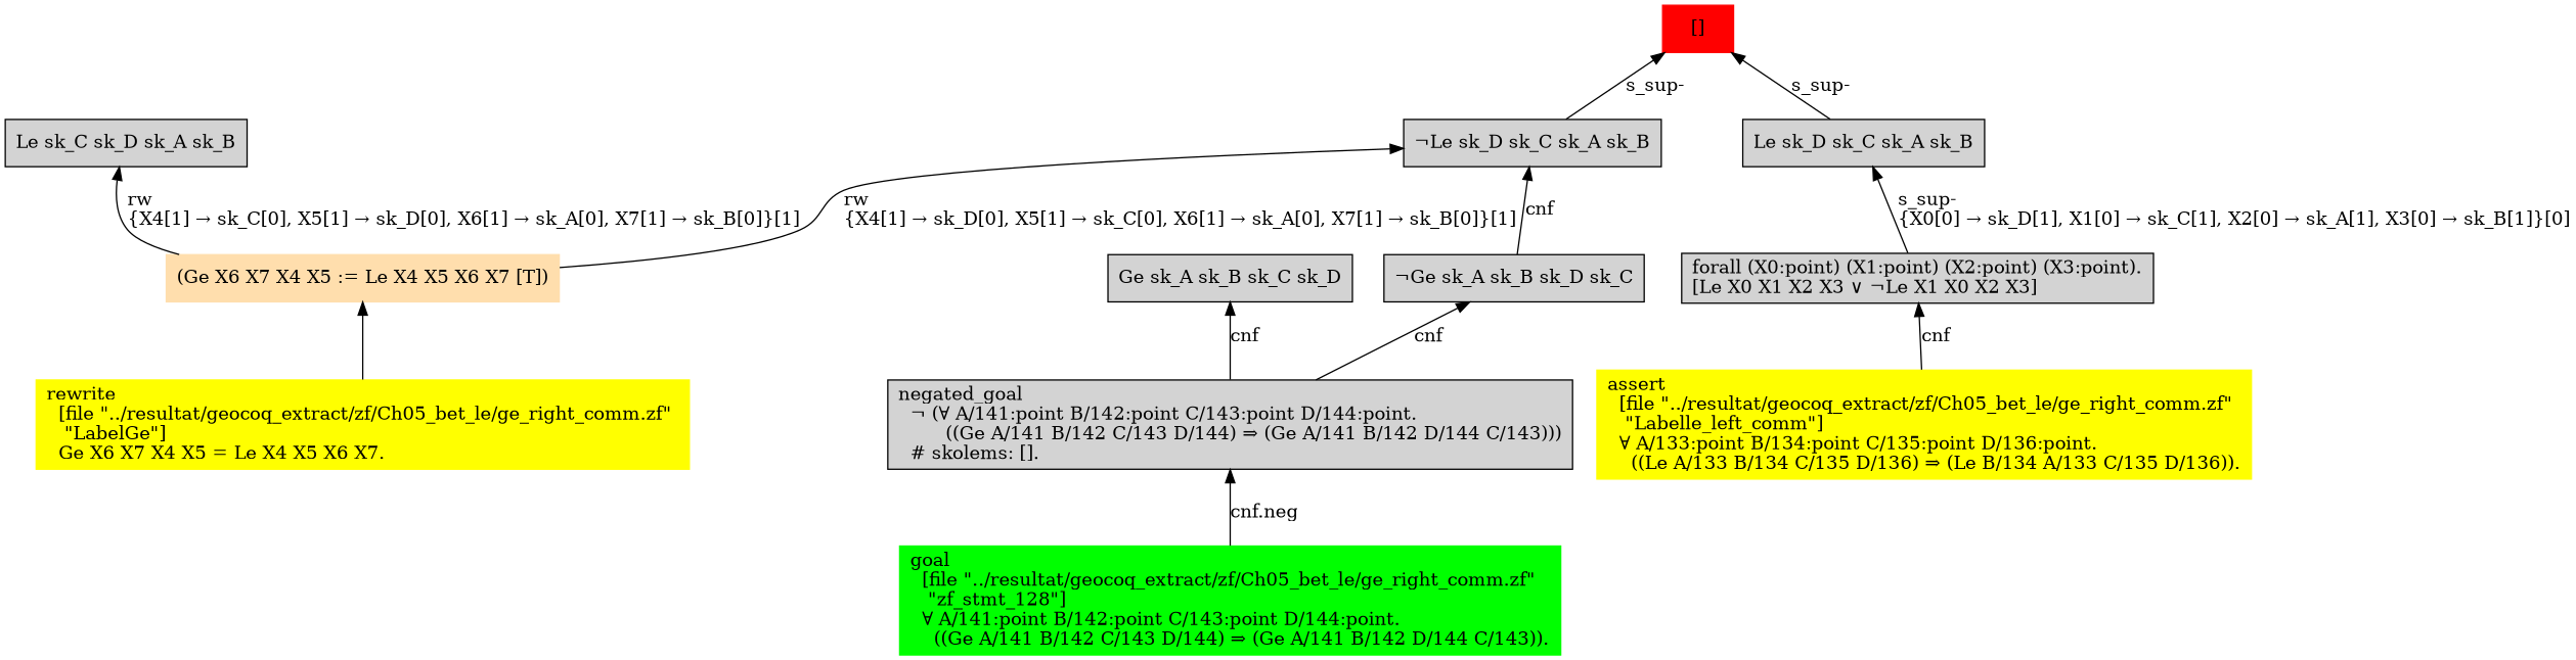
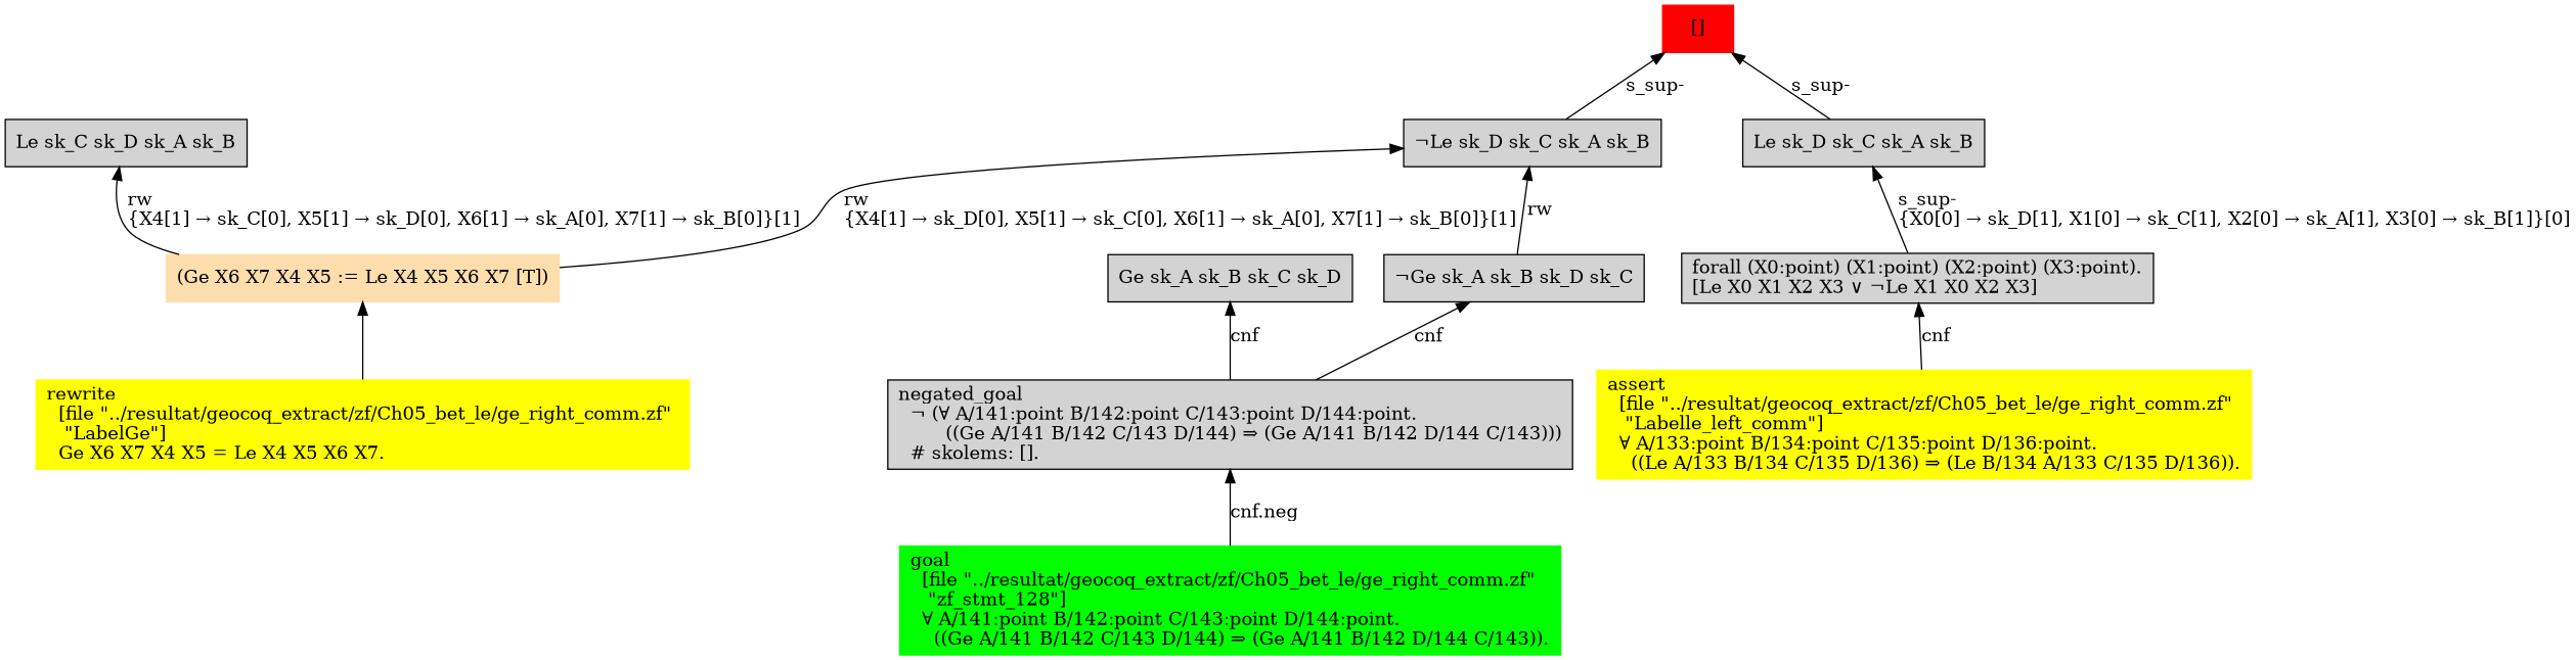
  digraph {
    node [shape=box style=filled]
    edge [dir=back]
    n1 [color=red label="[]"]
    n2 [label="¬Le sk_D sk_C sk_A sk_B\l"]
    n3 [label="Le sk_D sk_C sk_A sk_B\l"]
    n4 [color=navajowhite label="(Ge X6 X7 X4 X5 := Le X4 X5 X6 X7 [T])\l"]
    n5 [label="¬Ge sk_A sk_B sk_D sk_C\l"]
    n6 [label="forall (X0:point) (X1:point) (X2:point) (X3:point).\l[Le X0 X1 X2 X3 ∨ ¬Le X1 X0 X2 X3]\l"]
    n7 [color=yellow label="rewrite\l  [file \"../resultat/geocoq_extract/zf/Ch05_bet_le/ge_right_comm.zf\" \l   \"LabelGe\"]\l  Ge X6 X7 X4 X5 = Le X4 X5 X6 X7.\l"]
    n8 [label="negated_goal\l  ¬ (∀ A/141:point B/142:point C/143:point D/144:point.\l        ((Ge A/141 B/142 C/143 D/144) ⇒ (Ge A/141 B/142 D/144 C/143)))\l  # skolems: [].\l"]
    n9 [color=green label="goal\l  [file \"../resultat/geocoq_extract/zf/Ch05_bet_le/ge_right_comm.zf\" \l   \"zf_stmt_128\"]\l  ∀ A/141:point B/142:point C/143:point D/144:point.\l    ((Ge A/141 B/142 C/143 D/144) ⇒ (Ge A/141 B/142 D/144 C/143)).\l"]
    n10 [color=yellow label="assert\l  [file \"../resultat/geocoq_extract/zf/Ch05_bet_le/ge_right_comm.zf\" \l   \"Labelle_left_comm\"]\l  ∀ A/133:point B/134:point C/135:point D/136:point.\l    ((Le A/133 B/134 C/135 D/136) ⇒ (Le B/134 A/133 C/135 D/136)).\l"]
    n11 [label="Le sk_C sk_D sk_A sk_B\l"]
    n12 [label="Ge sk_A sk_B sk_C sk_D\l"]
    n1 -> n2 [label="s_sup-\l"]
    n1 -> n3 [label="s_sup-\l"]
    n2 -> n4 [label="rw\l\{X4[1] → sk_D[0], X5[1] → sk_C[0], X6[1] → sk_A[0], X7[1] → sk_B[0]\}[1]\l"]
-   n2 -> n5 [label=cnf]
+   n2 -> n5 [label=rw]
    n3 -> n6 [label="s_sup-\l\{X0[0] → sk_D[1], X1[0] → sk_C[1], X2[0] → sk_A[1], X3[0] → sk_B[1]\}[0]\l"]
    n4 -> n7
    n5 -> n8 [label=cnf]
    n6 -> n10 [label=cnf]
    n8 -> n9 [label="cnf.neg"]
    n11 -> n4 [label="rw\l\{X4[1] → sk_C[0], X5[1] → sk_D[0], X6[1] → sk_A[0], X7[1] → sk_B[0]\}[1]\l"]
    n12 -> n8 [label=cnf]
  }
